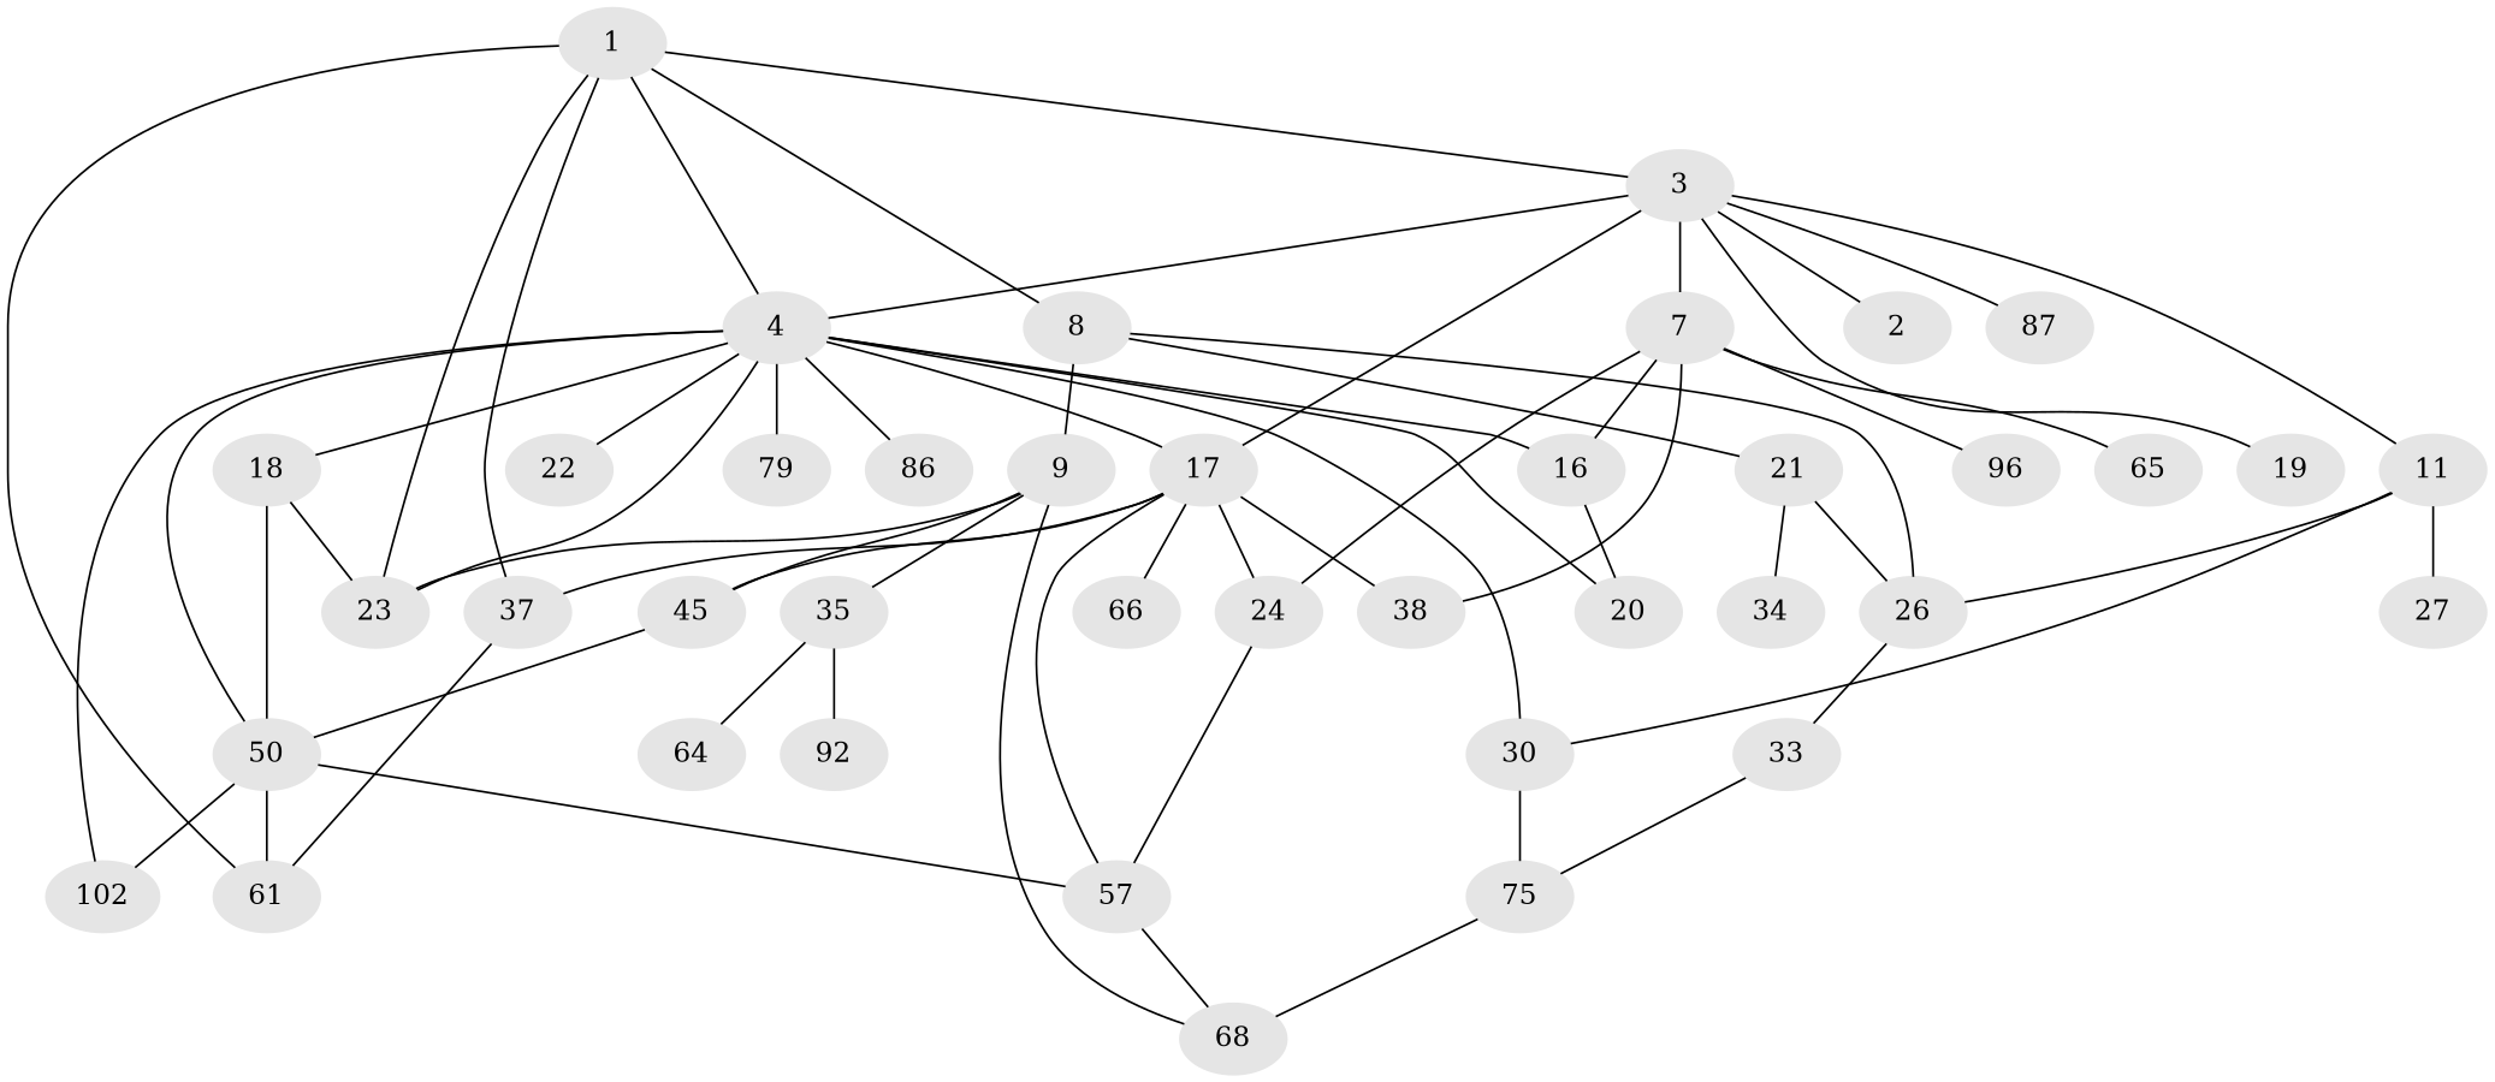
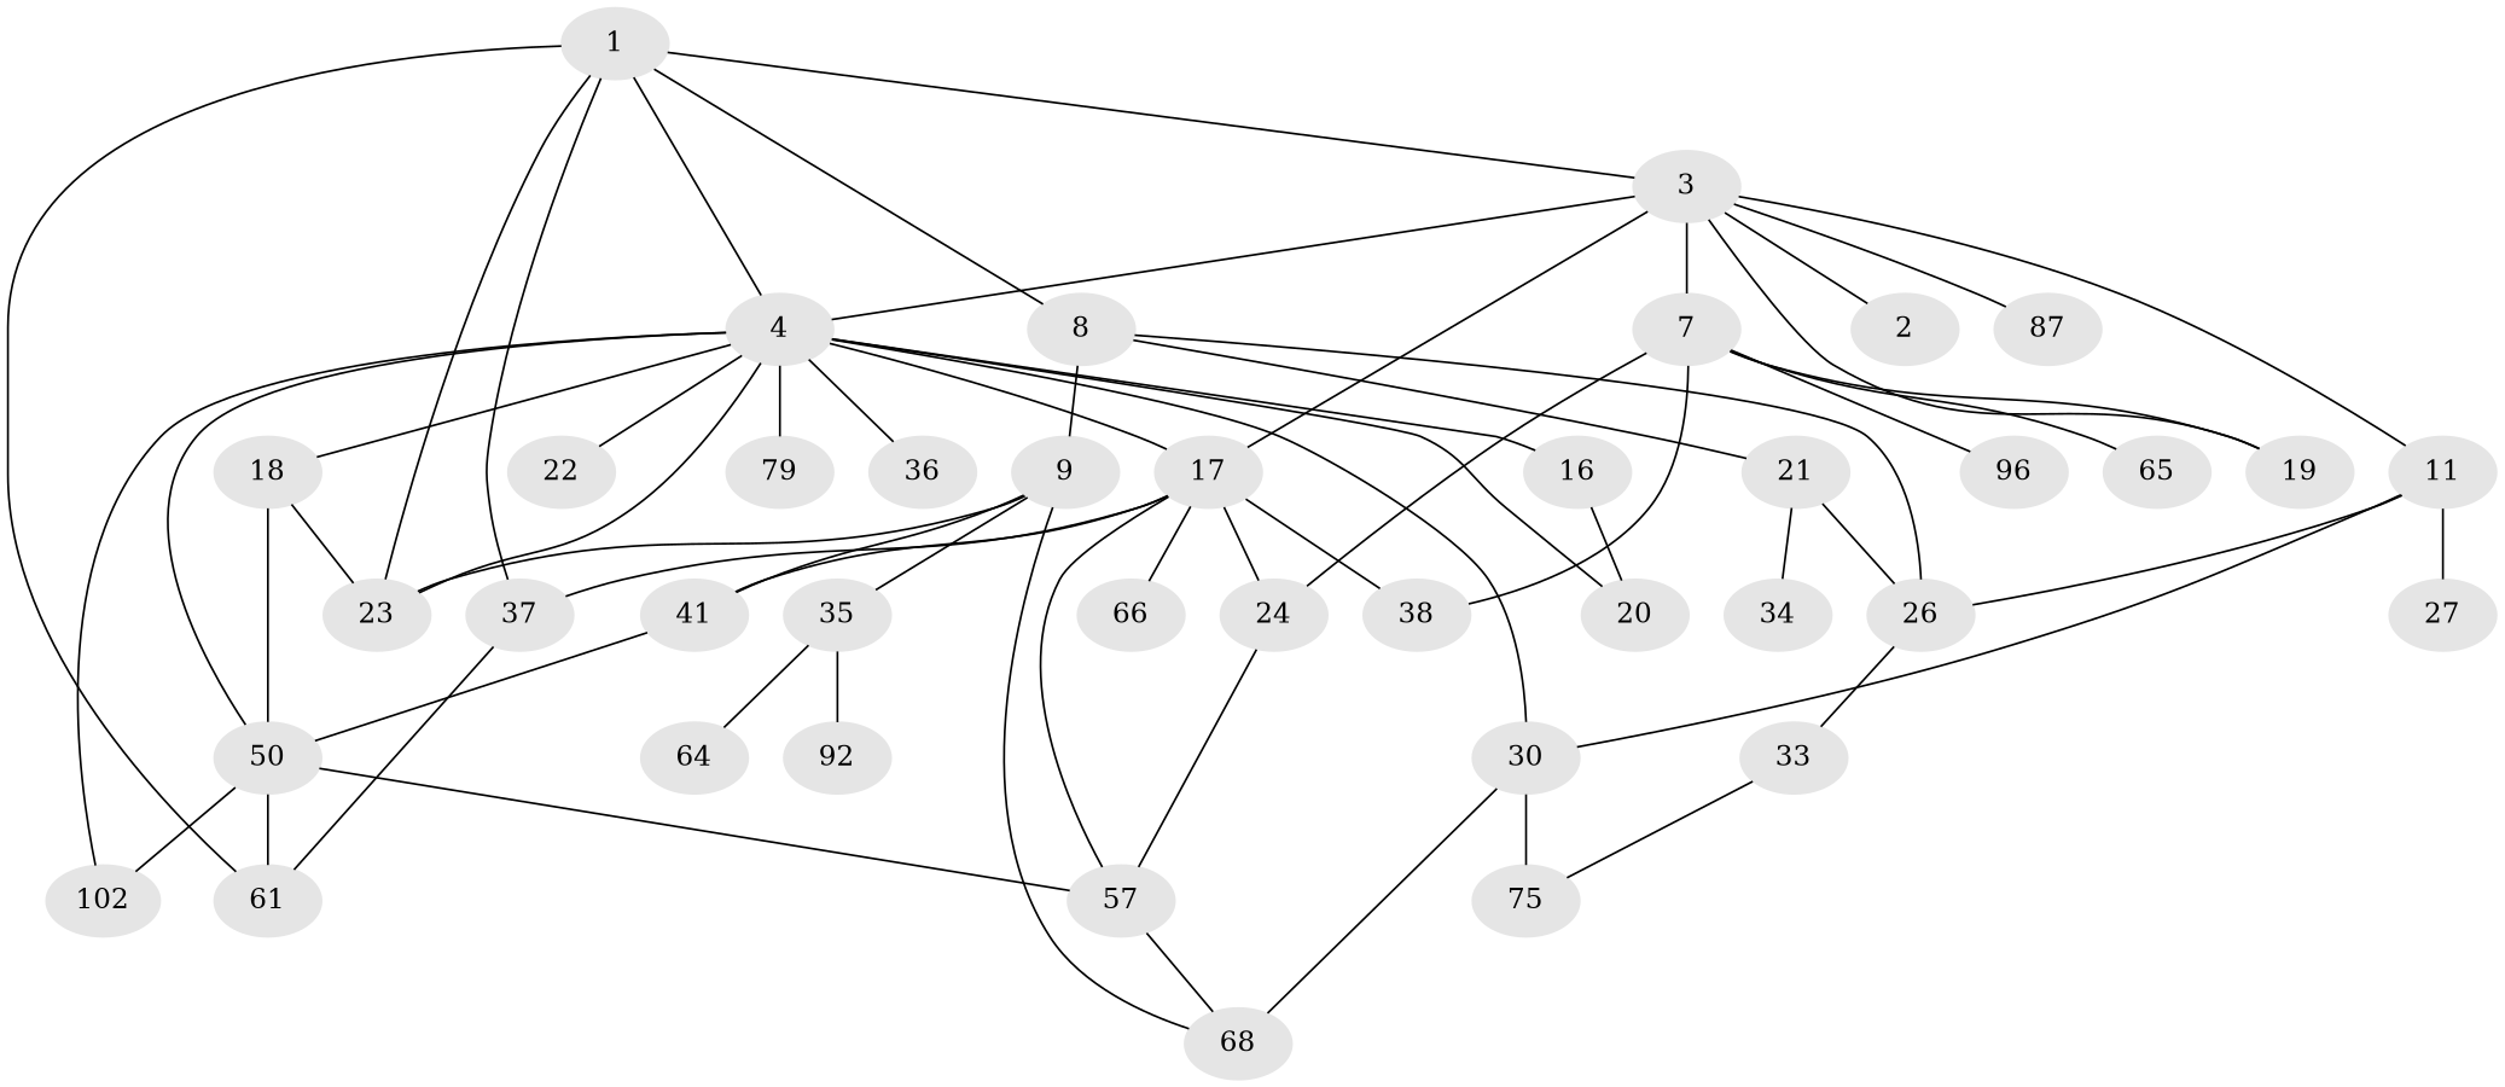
  graph {
    node [color=gray90 style=filled]
    3 [super="+73+10"]
    1
    4 [super="+31+5+69"]
    8 [super="+25"]
    23 [super="+47"]
    37 [super="+93+99"]
    61 [super="+77"]
    2
    7 [super="+74+55+14+53"]
    11 [super="+72"]
    17 [super="+46"]
    19
    87
    16 [super="+81"]
    18 [super="+65"]
    20
    22 [super="+56"]
    30 [super="+40+52+39"]
    50 [super="+54+80"]
    79 [super="+95"]
-   86
+   86 [label=36]
    102
    9 [super="+29+12+51"]
    21
    26 [super="+32"]
    n26 [label=65 super="+28"]
    24 [super="+97+78+43"]
    38 [super="+42"]
    96
    27 [super="+76"]
-   45 [super="+91+48"]
+   45 [super="+91+48" label=41]
    57 [super="+70"]
    66
    68
    75 [super="+88"]
    35 [super="+41"]
    34
    33 [super="+84"]
    64
    92
    3 -- 4
    3 -- 2
    3 -- 7 [weight=2]
    3 -- 11
    3 -- 17
    3 -- 19
    3 -- 87
    1 -- 3
    1 -- 4
    1 -- 8
    1 -- 23
    1 -- 37
    1 -- 61
    4 -- 23
    4 -- 17
    4 -- 16
    4 -- 18
    4 -- 20
    4 -- 22
    4 -- 30
    4 -- 50
    4 -- 79
    4 -- 86
    4 -- 102
    8 -- 9
    8 -- 21
    8 -- 26
    37 -- 61
-   7 -- 16
+   7 -- 19
    7 -- n26
    7 -- 24
    7 -- 38
    7 -- 96
    11 -- 30
    11 -- 26
    11 -- 27
    17 -- 37
    17 -- 24
    17 -- 38
    17 -- 45
    17 -- 57
    17 -- 66
    16 -- 20
    18 -- 23 [weight=2]
    18 -- 50
-   75 -- 68
+   30 -- 68
    30 -- 75
    50 -- 61
    50 -- 102
    50 -- 57
    9 -- 23
    9 -- 45 [weight=2]
    9 -- 68
    9 -- 35
    21 -- 26
    21 -- 34
    26 -- 33
    24 -- 57
    45 -- 50
    57 -- 68
    35 -- 64
    35 -- 92
    33 -- 75
  }
